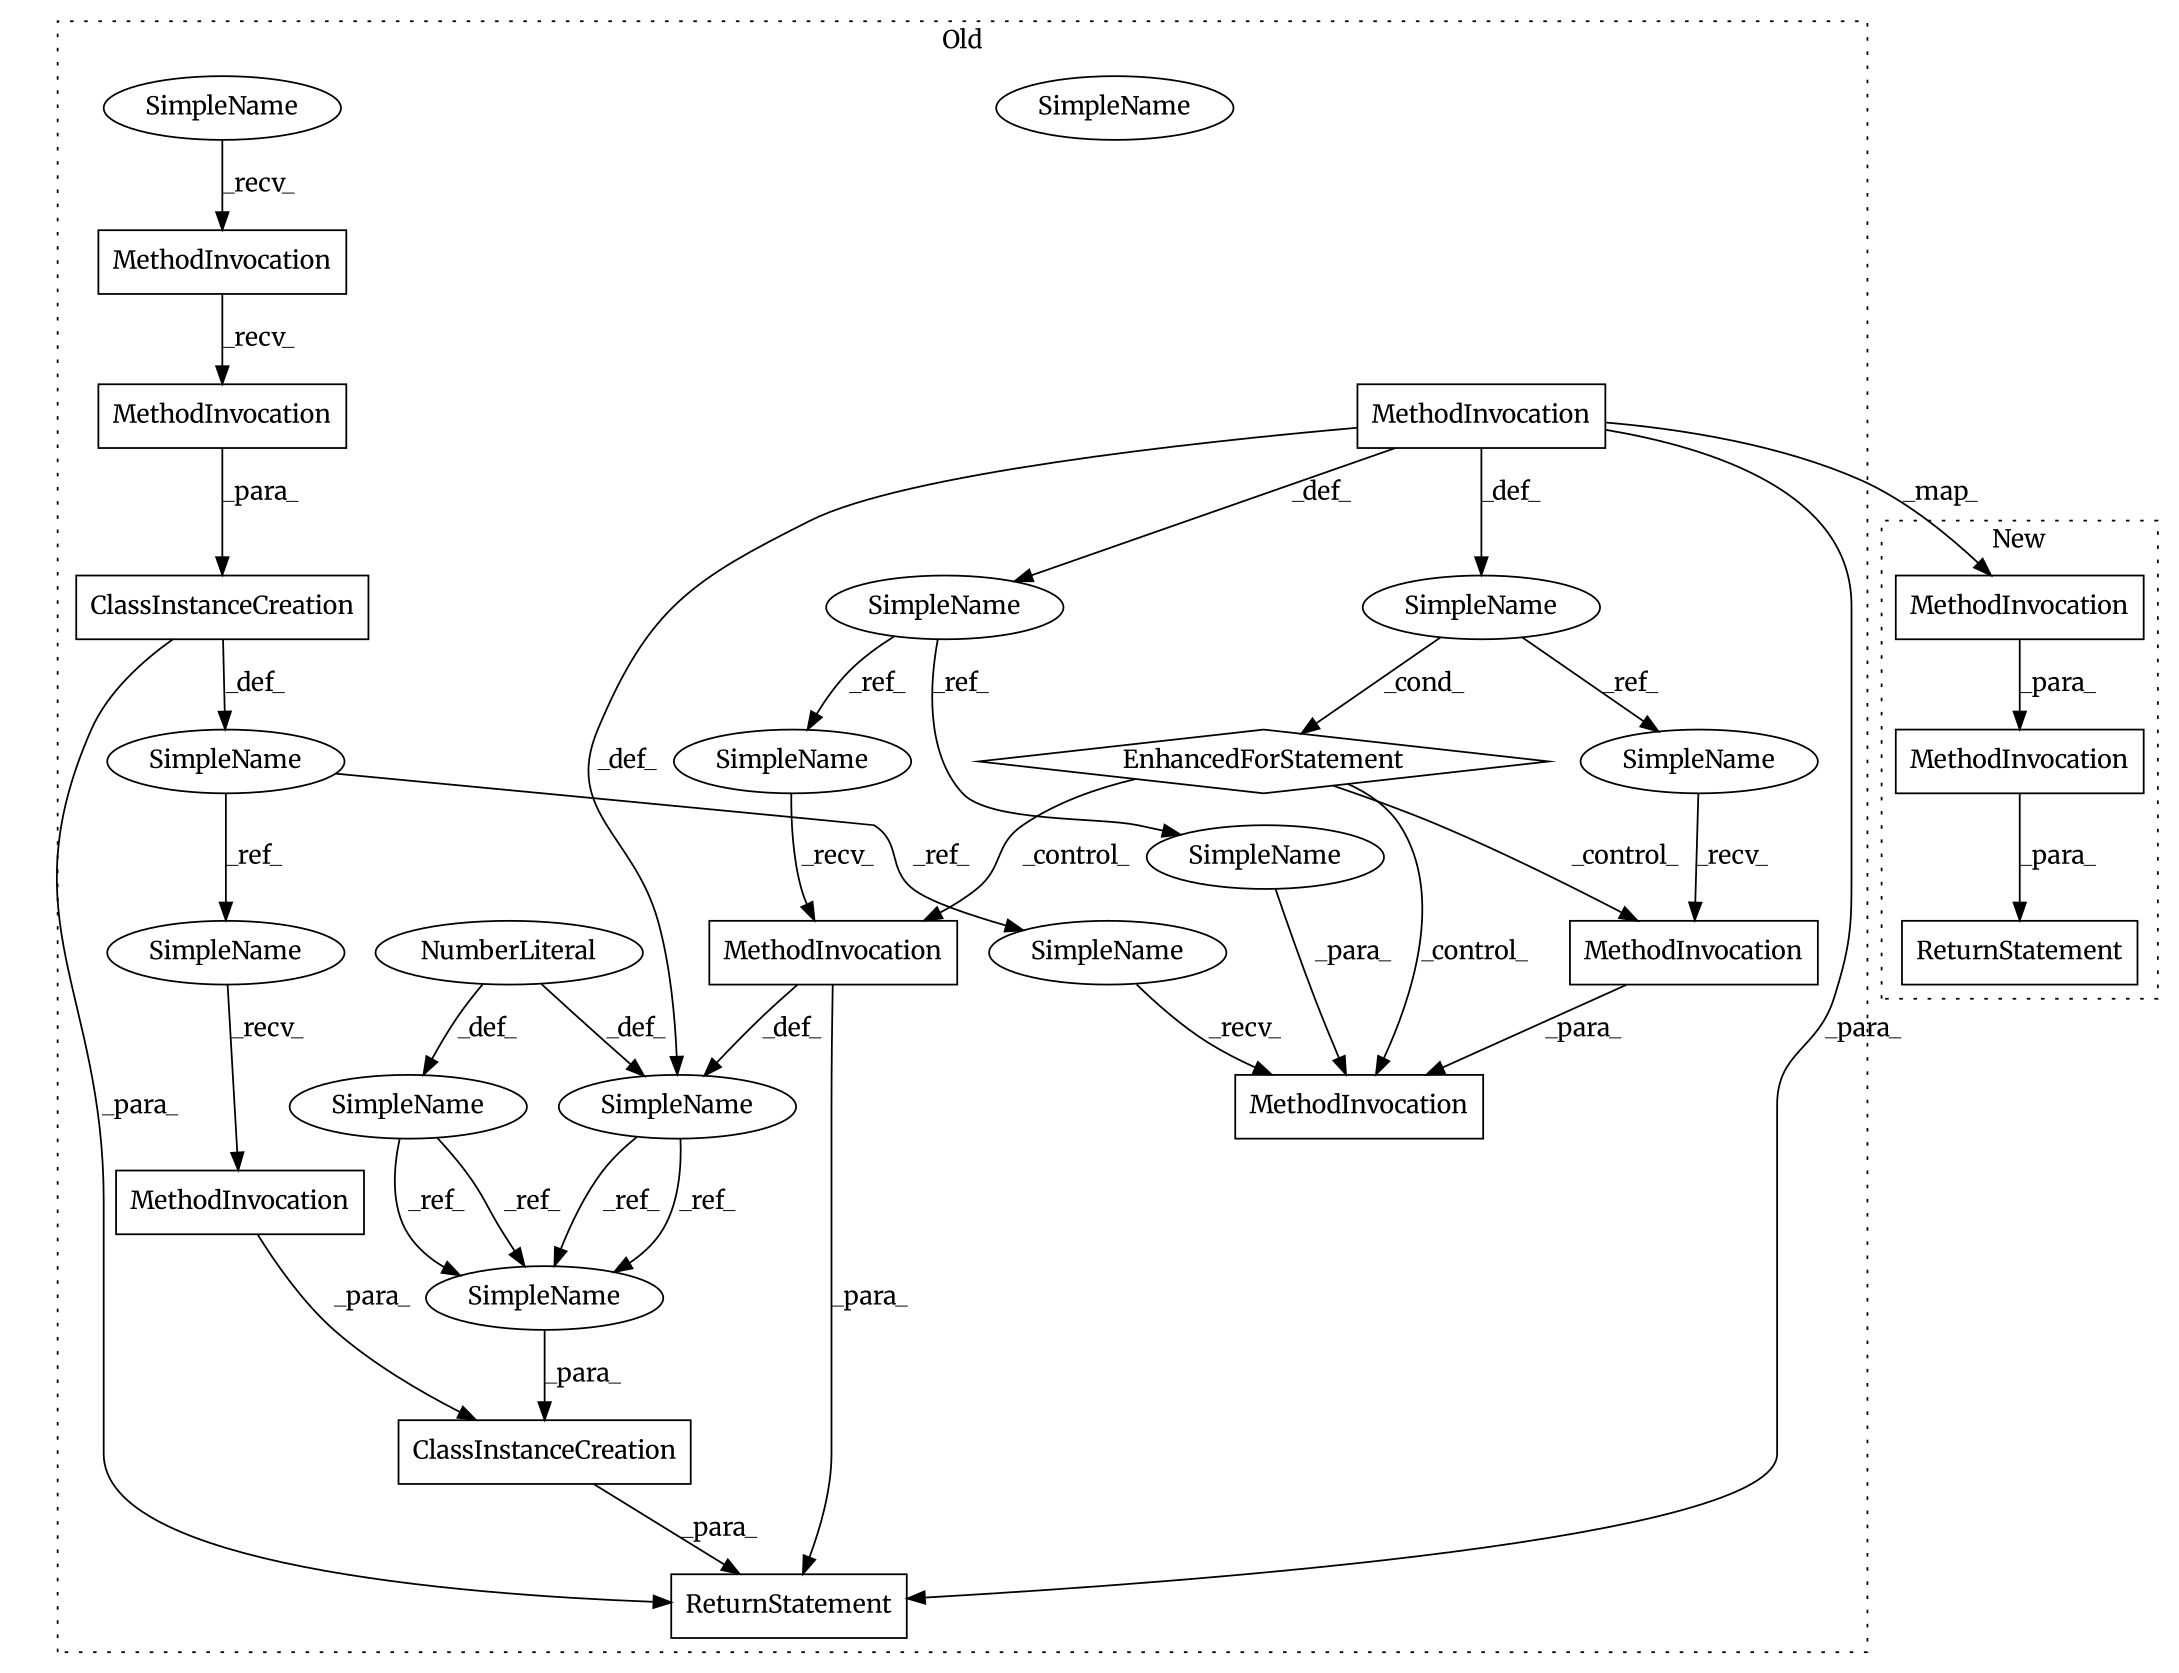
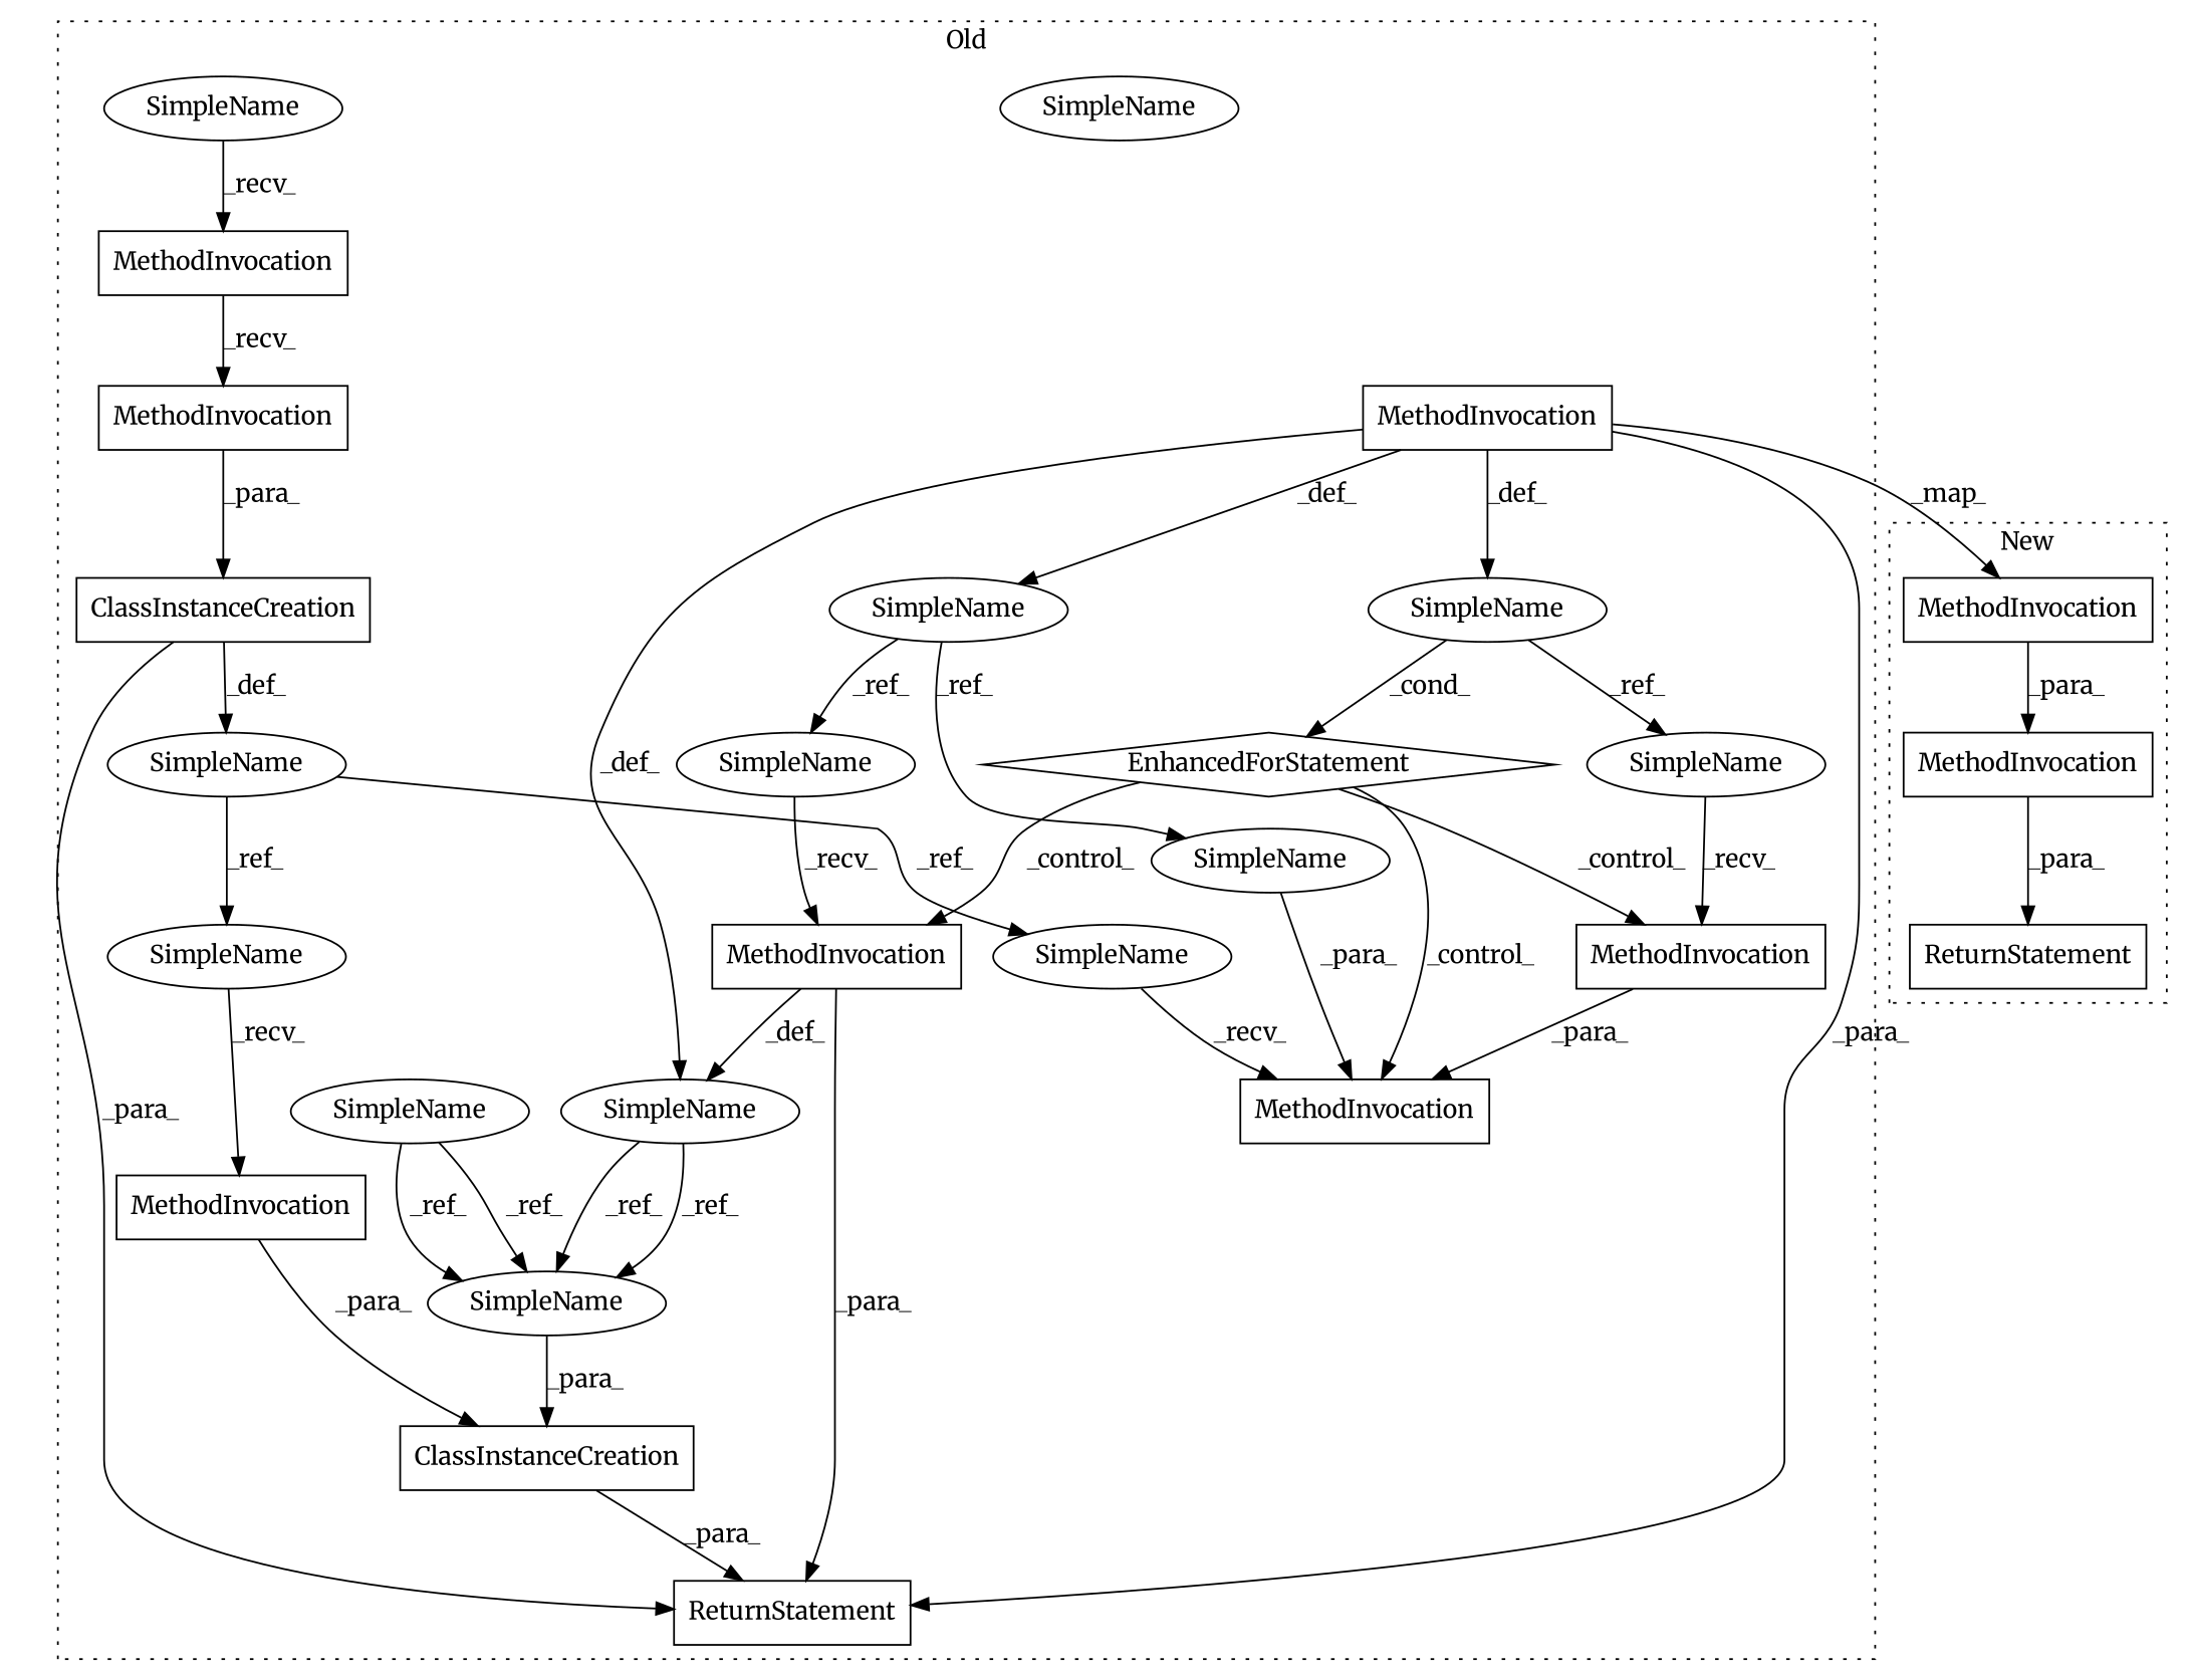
  digraph {
    fontname=Merriweather
    node [a=42 l=7 s=15344 shape=ellipse fontname=Merriweather]
    edge [fontname=Merriweather]
    n1 [a=14 l="27,1" label=ClassInstanceCreation s="15300,15365" shape=box]
    n2 [a=14 l="27,1" label=ClassInstanceCreation s="14855,14905" shape=box]
    n3 [a=32 label=MethodInvocation s=15335 shape=box]
    n4 [a=32 l=10 label=MethodInvocation s=15023 shape=box]
    n5 [a=32 label=MethodInvocation s=14891 shape=box]
    n6 [a=32 l=8 label=MethodInvocation s=15057 shape=box]
    n7 [a=32 l="4,1" label=MethodInvocation s="15231,15243" shape=box]
    n8 [a=32 l=6 label=MethodInvocation s=15266 shape=box]
    n9 [a=32 l=6 label=MethodInvocation s=14899 shape=box]
-   n10 [a=34 l=1 label=NumberLiteral s=14923]
    n11 [a=41 label=ReturnStatement s=15293 shape=box]
    n12 [l=3 label=SimpleName s=15240]
    n13 [l=4 label=SimpleName s=14916]
    n14 [label=SimpleName s=15223]
    n15 [l=3 label=SimpleName s=15262]
    n16 [l=4 label=SimpleName]
    n17 [l=5 label=SimpleName s=14990]
    n18 [label=SimpleName s=15327]
    n19 [label=SimpleName s=14837]
    n20 [l=5 label=SimpleName s=15051]
    n21 [l=3 label=SimpleName s=15146]
    n22 [l=8 label=SimpleName s=14882]
    n23 [l=4 label=SimpleName]
    n24 [l=4 label=SimpleName s=15254]
    n25 [a=70 l="5,2" label=EnhancedForStatement s="14931,15033" shape=diamond]
    n26 [a=32 l="15,1" label=MethodInvocation s="14331,14390" shape=box]
    n27 [a=32 l=10 label=MethodInvocation s=14363 shape=box]
    n28 [a=41 label=ReturnStatement s=14324 shape=box]
    subgraph cluster_1 {
      label=Old
      style=dotted
      n1
      n2
      n3
      n4
      n5
      n6
      n7
      n8
      n9
-     n10
      n11
      n12
      n13
      n14
      n15
      n16
      n17
      n18
      n19
      n20
      n21
      n22
      n23
      n24
      n25
    }
    subgraph cluster_2 {
      label=New
      style=dotted
      n26
      n27
      n28
    }
    n1 -> n11 [label=_para_]
    n2 -> n11 [label=_para_]
    n2 -> n19 [label=_def_]
    n3 -> n1 [label=_para_]
    n4 -> n11 [label=_para_]
    n4 -> n17 [label=_def_]
    n4 -> n21 [label=_def_]
    n4 -> n24 [label=_def_]
    n4 -> n27 [label=_map_]
    n5 -> n9 [label=_recv_]
    n6 -> n7 [label=_para_]
    n8 -> n11 [label=_para_]
    n8 -> n24 [label=_def_]
    n9 -> n2 [label=_para_]
-   n10 -> n13 [label=_def_]
-   n10 -> n24 [label=_def_]
    n12 -> n7 [label=_para_]
    n13 -> n23 [label=_ref_]
    n13 -> n23 [label=_ref_]
    n14 -> n7 [label=_recv_]
    n15 -> n8 [label=_recv_]
    n17 -> n20 [label=_ref_]
    n17 -> n25 [label=_cond_]
    n18 -> n3 [label=_recv_]
    n19 -> n14 [label=_ref_]
    n19 -> n18 [label=_ref_]
    n20 -> n6 [label=_recv_]
    n21 -> n12 [label=_ref_]
    n21 -> n15 [label=_ref_]
    n22 -> n5 [label=_recv_]
    n23 -> n1 [label=_para_]
    n24 -> n23 [label=_ref_]
    n24 -> n23 [label=_ref_]
    n25 -> n6 [label=_control_]
    n25 -> n7 [label=_control_]
    n25 -> n8 [label=_control_]
    n26 -> n28 [label=_para_]
    n27 -> n26 [label=_para_]
  }
